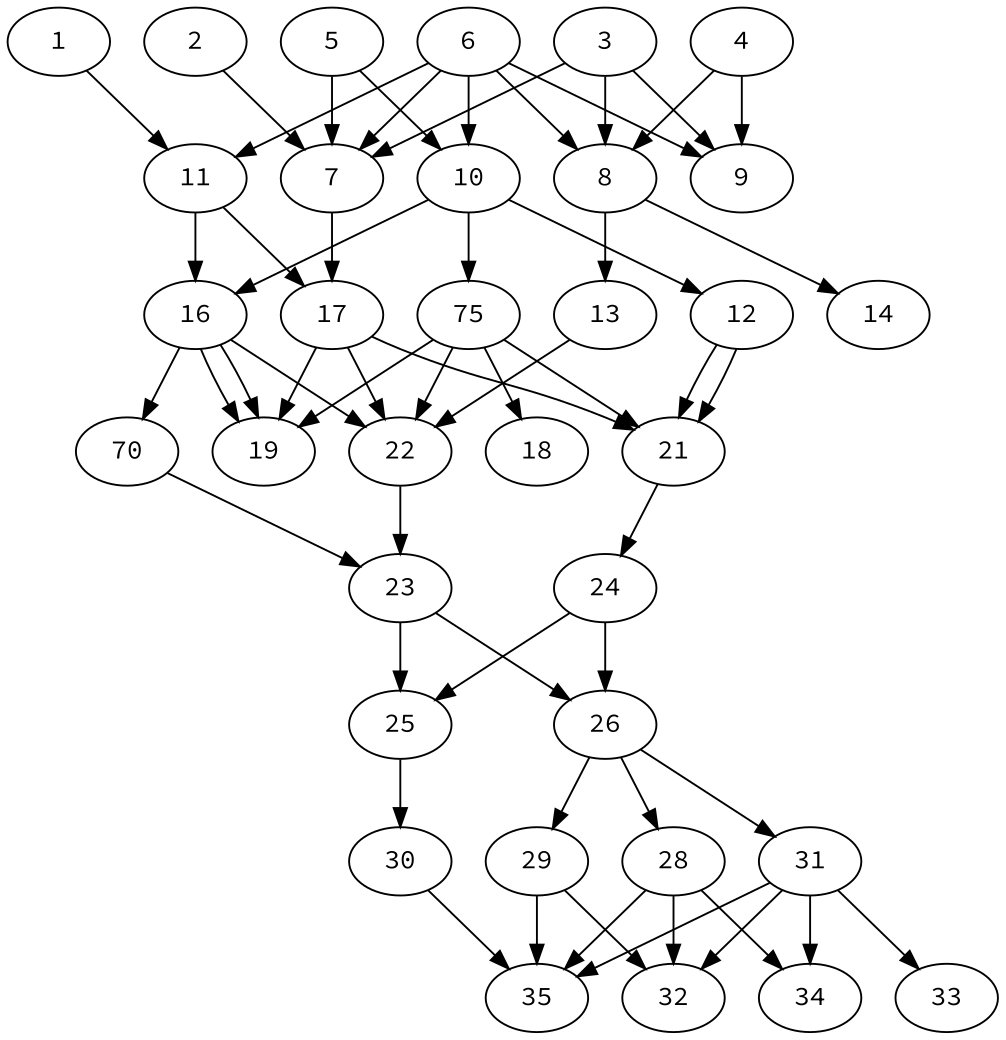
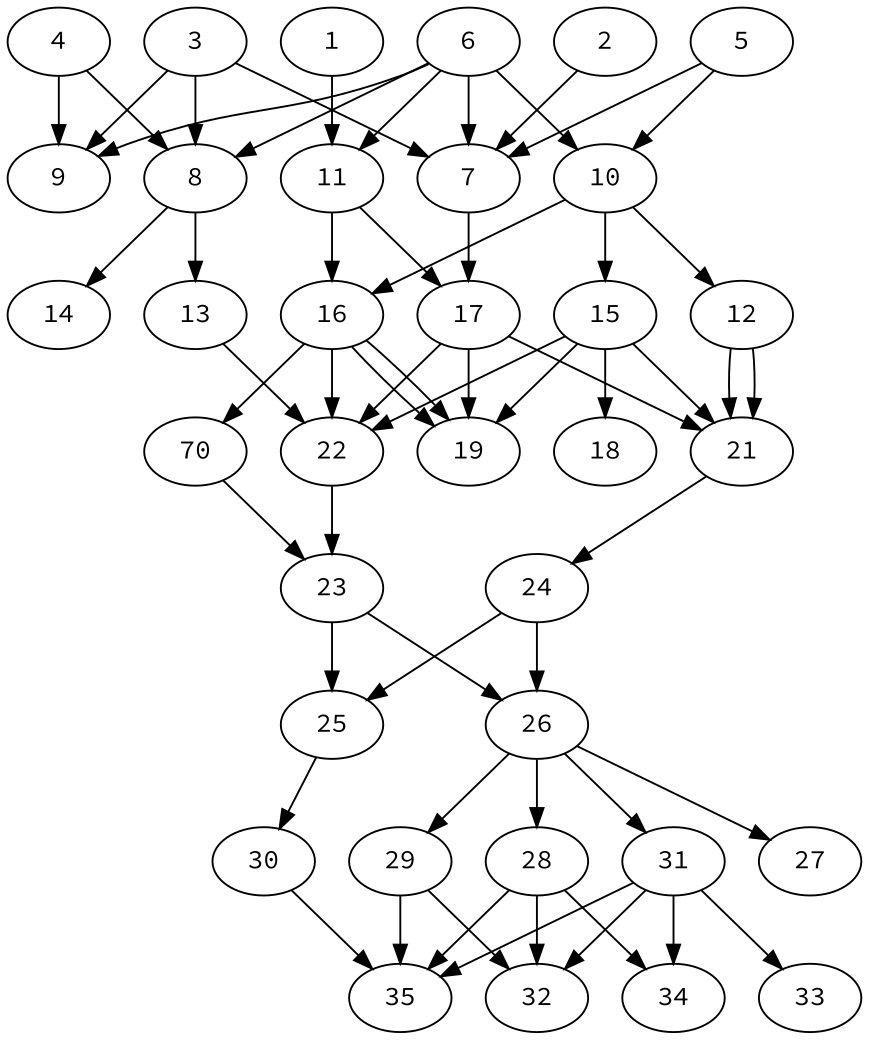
  digraph {
    fontname="Source Code Pro"
    node [alpha=0.14 fontname="Source Code Pro"]
    edge [fontname="Source Code Pro"]
    1 [alpha=0.16 expect_size=27101184]
    11 [alpha=0.10 expect_size=29137920]
    17 [alpha=0.00 expect_size=51084288]
    16 [expect_size=41153536]
    21 [expect_size=13237248]
    22 [alpha=0.09 expect_size=37487616]
    19 [alpha=0.04 expect_size=36684800]
    n8 [alpha=0.15 expect_size=8681472 label=70]
    2 [alpha=0.16 expect_size=39049216]
    7 [alpha=0.18 expect_size=10607616]
    3 [expect_size=49228800]
    9 [alpha=0.08 expect_size=10366976]
    8 [alpha=0.16 expect_size=30493696]
    4 [alpha=0.16 expect_size=22074368]
    13 [alpha=0.12 expect_size=9547776]
    14 [alpha=0.11 expect_size=42508288]
    5 [alpha=0.04 expect_size=30196736]
    10 [alpha=0.02 expect_size=14628864]
    12 [alpha=0.09 expect_size=19331072]
-   15 [alpha=0.09 expect_size=32285696 label=75]
+   15 [alpha=0.09 expect_size=32285696]
    18 [alpha=0.15 expect_size=46270464]
    6 [alpha=0.04 expect_size=52402176]
    24 [alpha=0.01 expect_size=39468032]
    23 [alpha=0.01 expect_size=10637312]
    25 [alpha=0.12 expect_size=19110912]
    26 [alpha=0.02 expect_size=40965120]
    30 [expect_size=27131904]
+   27 [alpha=0.15 expect_size=27812864]
    28 [alpha=0.19 expect_size=28900352]
    29 [alpha=0.04 expect_size=17659904]
    31 [expect_size=14347264]
    35 [alpha=0.05 expect_size=27747328]
    32 [alpha=0.19 expect_size=48349184]
    34 [alpha=0.10 expect_size=24640512]
    33 [alpha=0.07 expect_size=21390336]
    1 -> 11
    11 -> 17
    11 -> 16
    17 -> 21
    17 -> 22
    17 -> 19
    16 -> 22
    16 -> 19
    16 -> 19
    16 -> n8
    21 -> 24
    22 -> 23
    n8 -> 23
    2 -> 7
    7 -> 17
    3 -> 7
    3 -> 9
    3 -> 8
    8 -> 13
    8 -> 14
    4 -> 9
    4 -> 8
    13 -> 22
    5 -> 7
    5 -> 10
    10 -> 16
    10 -> 12
    10 -> 15
    12 -> 21
    12 -> 21
    15 -> 21
    15 -> 22
    15 -> 19
    15 -> 18
    6 -> 11
    6 -> 7
    6 -> 9
    6 -> 8
    6 -> 10
    24 -> 25
    24 -> 26
    23 -> 25
    23 -> 26
    25 -> 30
+   26 -> 27
    26 -> 28
    26 -> 29
    26 -> 31
    30 -> 35
    28 -> 35
    28 -> 32
    28 -> 34
    29 -> 35
    29 -> 32
    31 -> 35
    31 -> 32
    31 -> 34
    31 -> 33
  }
